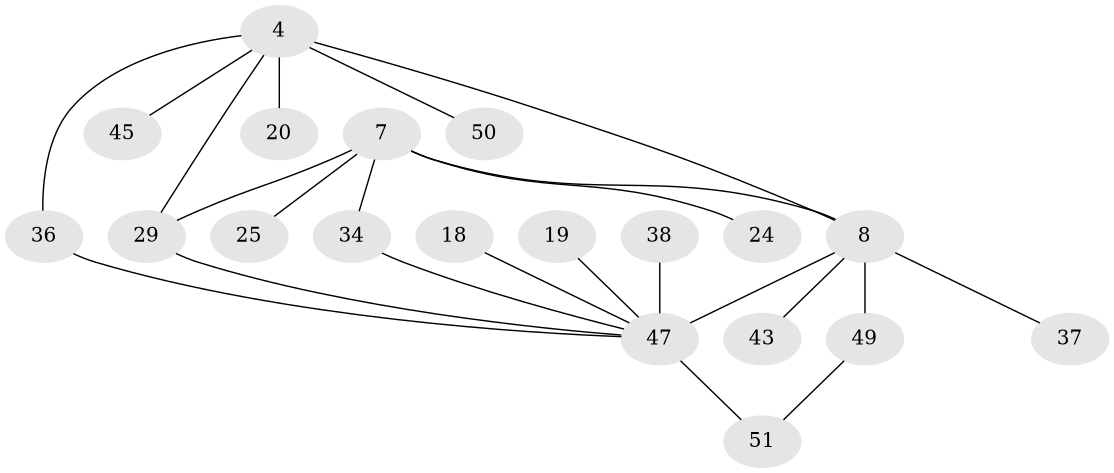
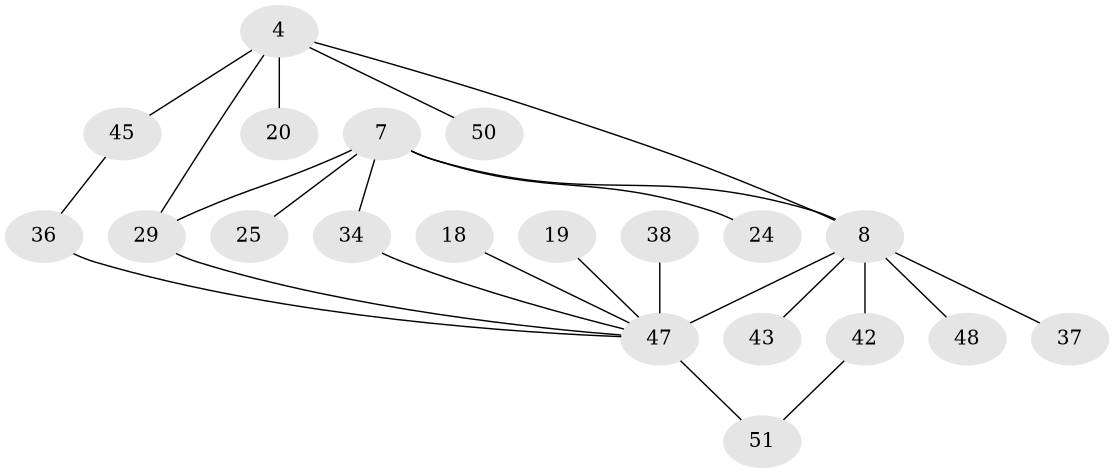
  graph {
    node [color=gray90 style=filled]
    8 [super="+6"]
    37 [super="+30"]
    43
    47 [super="+23+39"]
-   49 [super="+40"]
+   48 [super="+31+46"]
+   49 [super="+40" label=42]
    4
    20
    29 [super="+3"]
    36 [super="+21"]
    45 [super="+35"]
    50
    7
    24
    25
    34
    51
    18
    19
    38 [super="+32"]
    8 -- 37
    8 -- 43
    8 -- 47 [weight=5]
+   8 -- 48
    8 -- 49
    47 -- 51
    49 -- 51
    4 -- 8 [weight=2]
    4 -- 20
    4 -- 29
-   4 -- 36
+   45 -- 36
    4 -- 45
    4 -- 50
    29 -- 47
    36 -- 47
    7 -- 8 [weight=2]
    7 -- 29
    7 -- 24
    7 -- 25
    7 -- 34
    34 -- 47
    18 -- 47
    19 -- 47
    38 -- 47
  }
